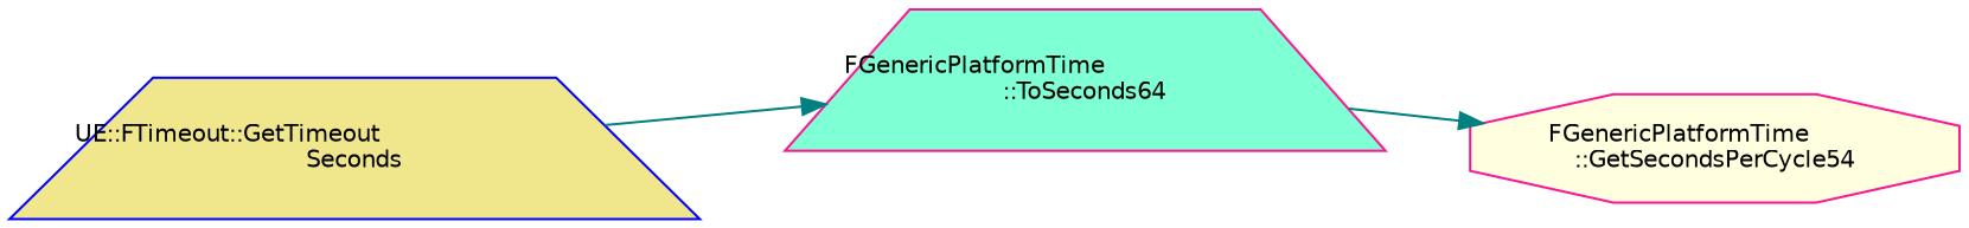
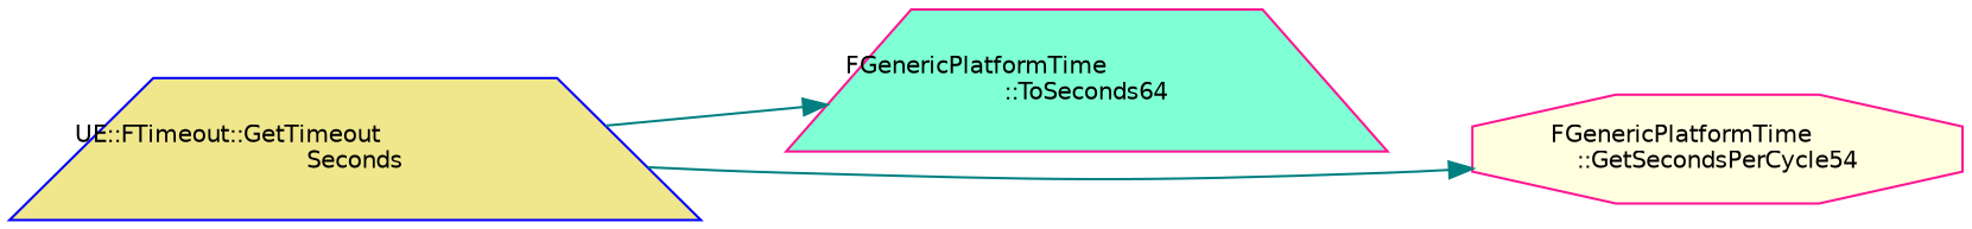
  digraph {
    rankdir=LR
    node [color=deeppink fontname=Helvetica fontsize=10 shape=trapezium style=filled]
    edge [color=teal fontname=Helvetica fontsize=10 labelfontname=Helvetica labelfontsize=10 style=solid]
    n1 [color=blue fillcolor=khaki fontcolor=black height=0.2 label="UE::FTimeout::GetTimeout\lSeconds" width=0.4]
    n2 [fillcolor=aquamarine height=0.2 label="FGenericPlatformTime\l::ToSeconds64" width=0.4]
    n3 [fillcolor=lightyellow height=0.2 label="FGenericPlatformTime\l::GetSecondsPerCycle54" shape=octagon width=0.4]
    n1 -> n2
-   n2 -> n3
+   n1 -> n3
  }
